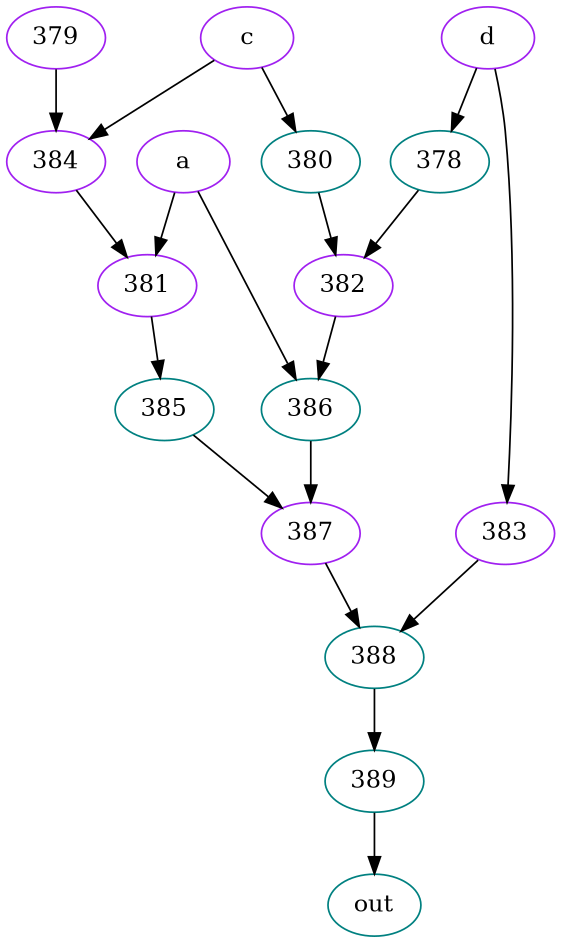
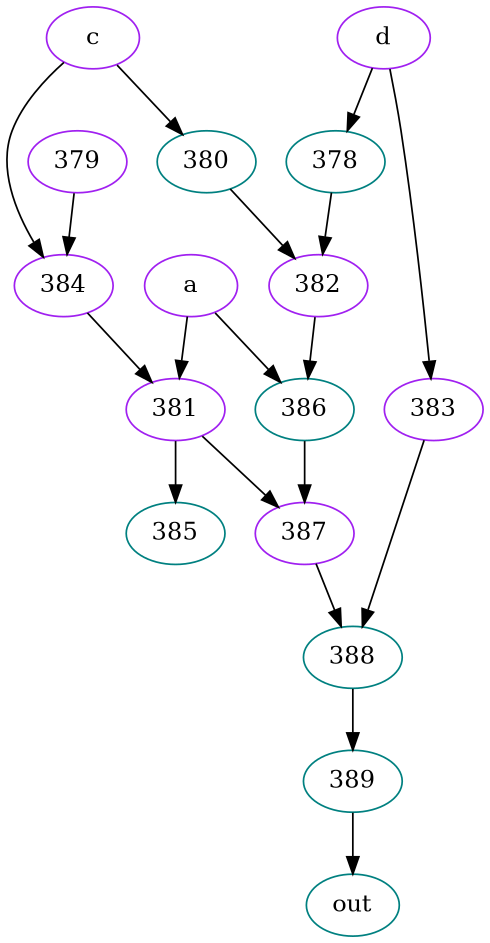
  strict digraph {
    node [color=purple]
    389 [color=teal]
    out [color=teal]
    a
    381
    386 [color=teal]
    385 [color=teal]
    387
    388 [color=teal]
    379
    384
    383
    c
    380 [color=teal]
    382
    d
    378 [color=teal]
    389 -> out
    a -> 381
    a -> 386
    381 -> 385
    386 -> 387
-   385 -> 387
+   381 -> 387
    387 -> 388
    388 -> 389
    379 -> 384
    384 -> 381
    383 -> 388
    c -> 384
    c -> 380
    380 -> 382
    382 -> 386
    d -> 383
    d -> 378
    378 -> 382
  }
